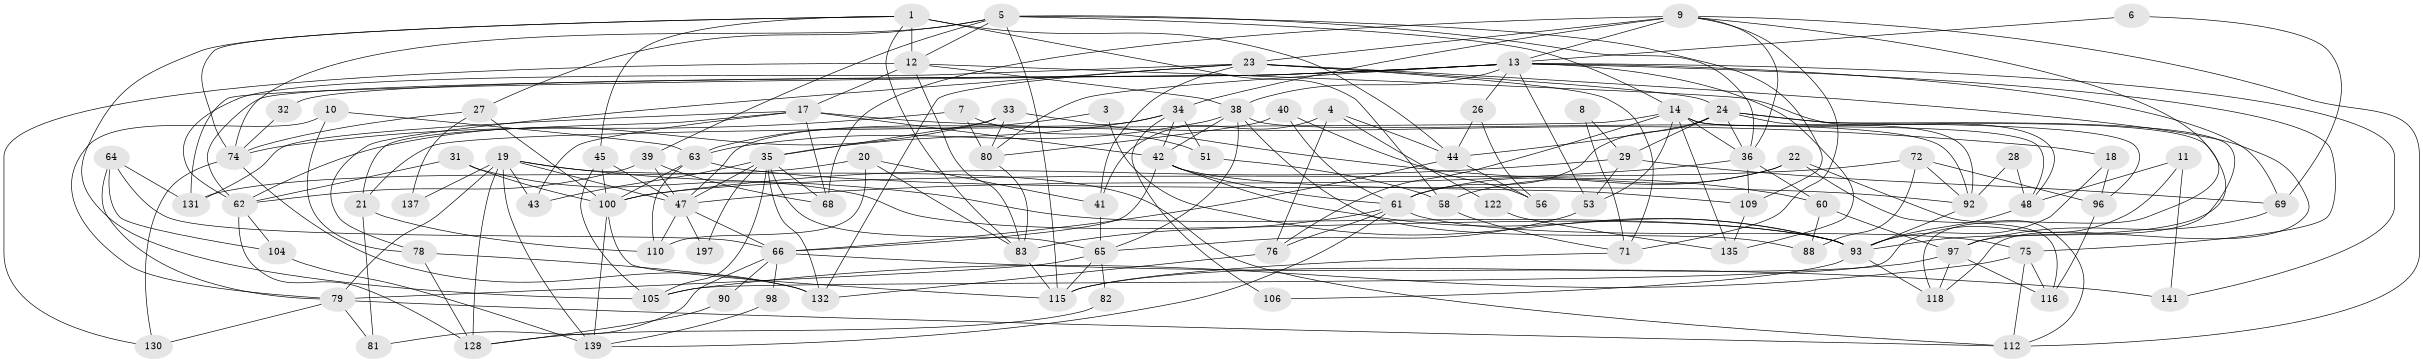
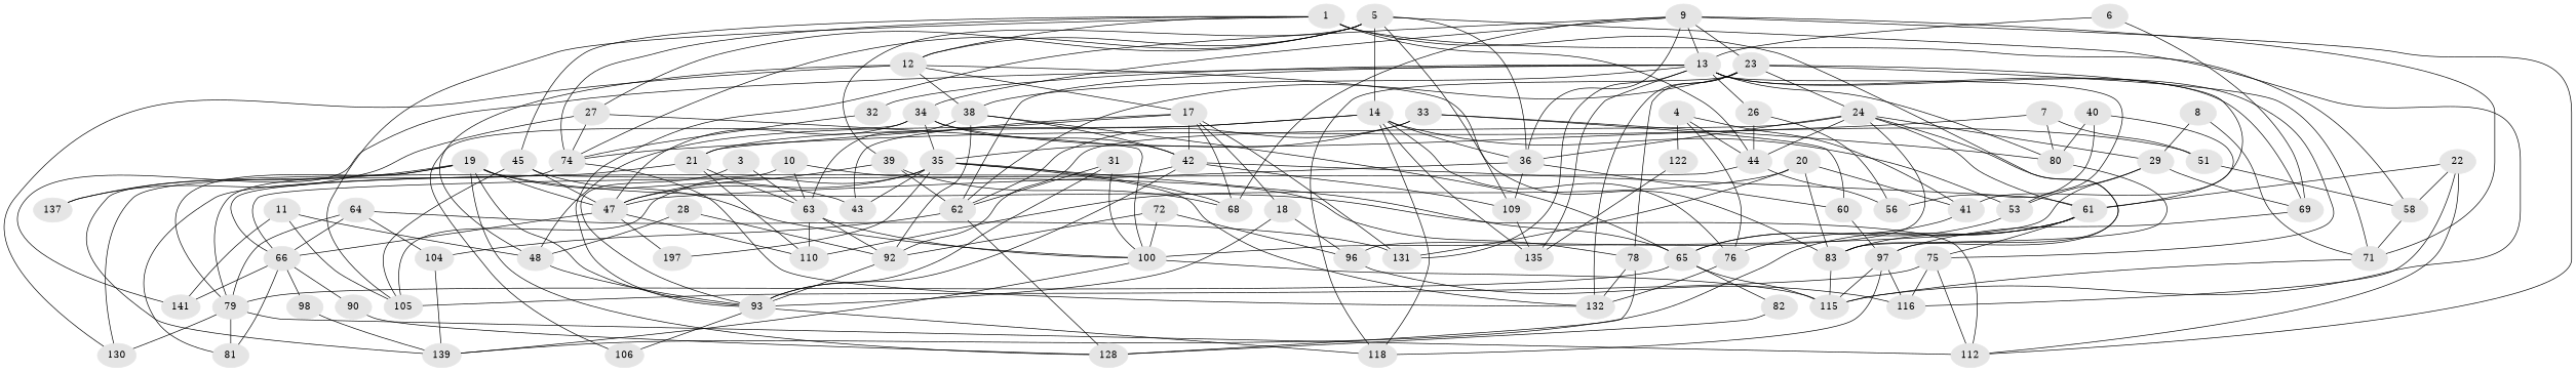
  graph {
    node [color=gray90 style=filled]
    1 [super="+99"]
    12 [super="+30"]
    44 [super="+111"]
    45
    58 [super="+87"]
    74 [super="+136"]
    83 [super="+84"]
    105
    48 [super="+103"]
    17 [super="+138"]
    38 [super="+85"]
    130
    66 [super="+123"]
    56 [super="+57"]
    47 [super="+129"]
    100 [super="+117"]
    71 [super="+124"]
    132
    115 [super="+121"]
    51
    61 [super="+91"]
    76
    75 [super="+107"]
    139
    141
    81
    90
    98
    63 [super="+73"]
    110 [super="+114"]
    92 [super="+126"]
    3
    93 [super="+101"]
    118
    106
    4 [super="+140"]
    41
    122
    65 [super="+77"]
    135
    5 [super="+113"]
    14 [super="+119"]
    27
    36 [super="+49"]
    39
    109
    53 [super="+120"]
    21 [super="+86"]
    137
    60
    68
    62 [super="+67"]
    13 [super="+46"]
    69
    80 [super="+95"]
    26
    32
    131
    6
    97 [super="+133"]
    7 [super="+25"]
    29 [super="+37"]
    8
    9 [super="+15"]
    23 [super="+134"]
    34 [super="+54"]
    112
    78 [super="+102"]
    24 [super="+108"]
    42 [super="+50"]
    35 [super="+94"]
    10
    79
    128
    11
    18
    43
-   88
    104
    116
    96
    19 [super="+52"]
    n83 [label=197]
    20
    22 [super="+89"]
    28
    31
    33 [super="+59"]
    82
    40
    64 [super="+70"]
    72 [super="+125"]
    1 -- 12
    1 -- 44 [weight=3]
    1 -- 45
    1 -- 58
    1 -- 74
    1 -- 83
    1 -- 105
    12 -- 83
    12 -- 48
    12 -- 17
    12 -- 38
    12 -- 130
    44 -- 66
    44 -- 56
    45 -- 105
    45 -- 47
    45 -- 100
    58 -- 71
    74 -- 130
    74 -- 132
    83 -- 115
    48 -- 93
    17 -- 21
    17 -- 68
    17 -- 131
    17 -- 42
    17 -- 18
    17 -- 43
    38 -- 63
    38 -- 92
    38 -- 65
    38 -- 42
-   38 -- 88
    66 -- 141
    66 -- 81
    66 -- 90
    66 -- 98
    47 -- 66
    47 -- 110
    47 -- n83
    100 -- 115
    100 -- 139
    71 -- 115
    51 -- 58
    61 -- 83
    61 -- 76
    61 -- 75
    61 -- 139
    76 -- 132
    75 -- 105
    75 -- 112
    75 -- 116
    90 -- 128
    98 -- 139
    63 -- 100
    63 -- 110 [weight=2]
    63 -- 92
    92 -- 93
    3 -- 63
    3 -- 93
    93 -- 118
    93 -- 106
    4 -- 44
    4 -- 76
    4 -- 41
    4 -- 122
    41 -- 65
    122 -- 135
    65 -- 115
    65 -- 79
    65 -- 82
    5 -- 12
    5 -- 74
    5 -- 115
    5 -- 14
    5 -- 27
    5 -- 36
    5 -- 39
    5 -- 109
    14 -- 48
    14 -- 76
    14 -- 118
    14 -- 135
    14 -- 36
    14 -- 53
    14 -- 21
    27 -- 74
    27 -- 100
    27 -- 137
    36 -- 47
    36 -- 109
    36 -- 60
    39 -- 47
    39 -- 68
    39 -- 62
    109 -- 135
    53 -- 65
    21 -- 81
+   21 -- 63
    21 -- 110
    60 -- 97
-   60 -- 88
    62 -- 128
    62 -- 104
    13 -- 38
    13 -- 75
    13 -- 141
    13 -- 135
    13 -- 53
    13 -- 62
    13 -- 69
    13 -- 80
    13 -- 26
    13 -- 32
    13 -- 131
    69 -- 97
    80 -- 83
    26 -- 44
    26 -- 56
    32 -- 74
    6 -- 13
    6 -- 69
    97 -- 115
    97 -- 118
    97 -- 116
    7 -- 74
    7 -- 51
    7 -- 80 [weight=2]
    29 -- 100
    29 -- 53
    29 -- 69
    8 -- 71
    8 -- 29
    9 -- 71
    9 -- 93
    9 -- 36
    9 -- 68
    9 -- 13
    9 -- 23
    9 -- 34
    9 -- 112
    23 -- 71
    23 -- 132
    23 -- 118
    23 -- 41
    23 -- 62
    23 -- 78
    23 -- 24
    34 -- 47
    34 -- 51
    34 -- 106
    34 -- 42
    34 -- 35
    78 -- 132
    78 -- 128
    24 -- 44
    24 -- 61
    24 -- 92
    24 -- 36
    24 -- 97
    24 -- 29
    24 -- 96
    42 -- 66
    42 -- 61 [weight=2]
    42 -- 93
    42 -- 109
    35 -- 105
    35 -- 47
    35 -- 132
    35 -- 65
    35 -- 68
    35 -- 43
    35 -- n83
    10 -- 63
    10 -- 78
    10 -- 79
    79 -- 130
    79 -- 81
    79 -- 112
    11 -- 105
    11 -- 48
    11 -- 141
    18 -- 93
    18 -- 96
    104 -- 139
    96 -- 116
    19 -- 47
    19 -- 139
    19 -- 93
    19 -- 137
    19 -- 112
    19 -- 79
    19 -- 128
    19 -- 43
    20 -- 83
    20 -- 110
    20 -- 41
    20 -- 131
    22 -- 58
    22 -- 61
    22 -- 112
    22 -- 116
    28 -- 48
    28 -- 92
    31 -- 100
    31 -- 93
    31 -- 62
    33 -- 60
    33 -- 62
    33 -- 80
    33 -- 35
    82 -- 128
    40 -- 56
    40 -- 61
    40 -- 80
    64 -- 66
    64 -- 131
    64 -- 79
    64 -- 104
    72 -- 100
    72 -- 92
-   72 -- 88
    72 -- 96
  }
